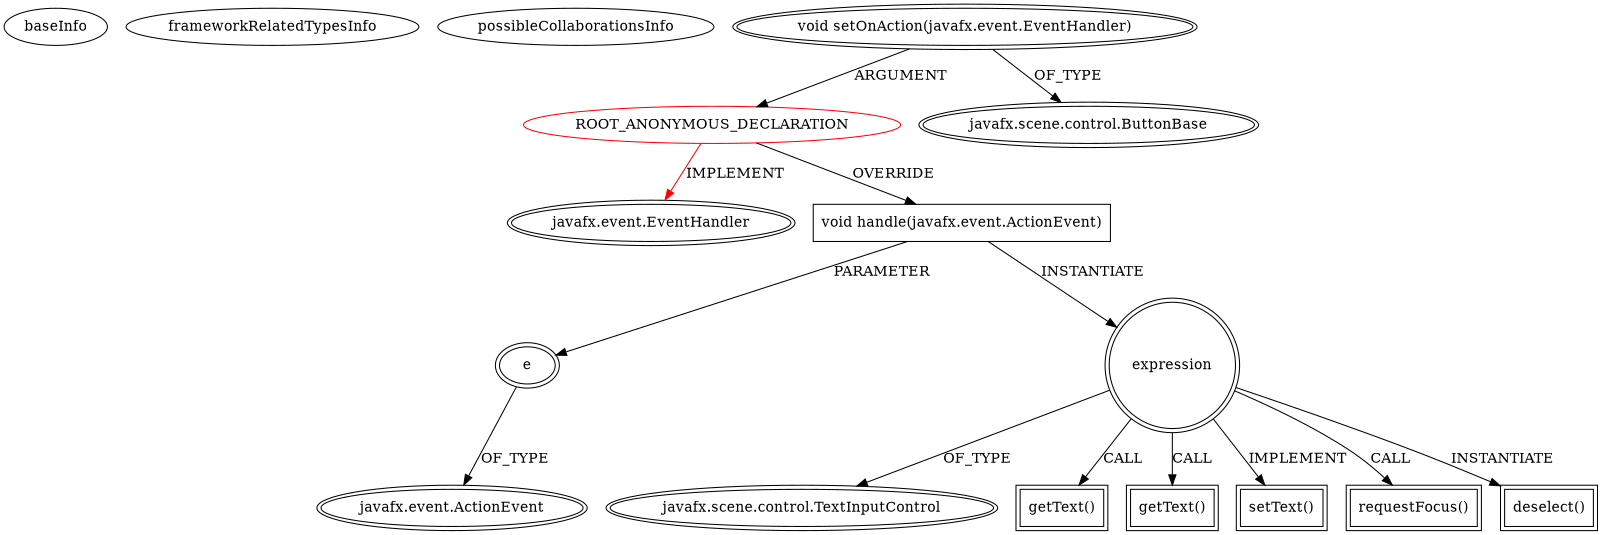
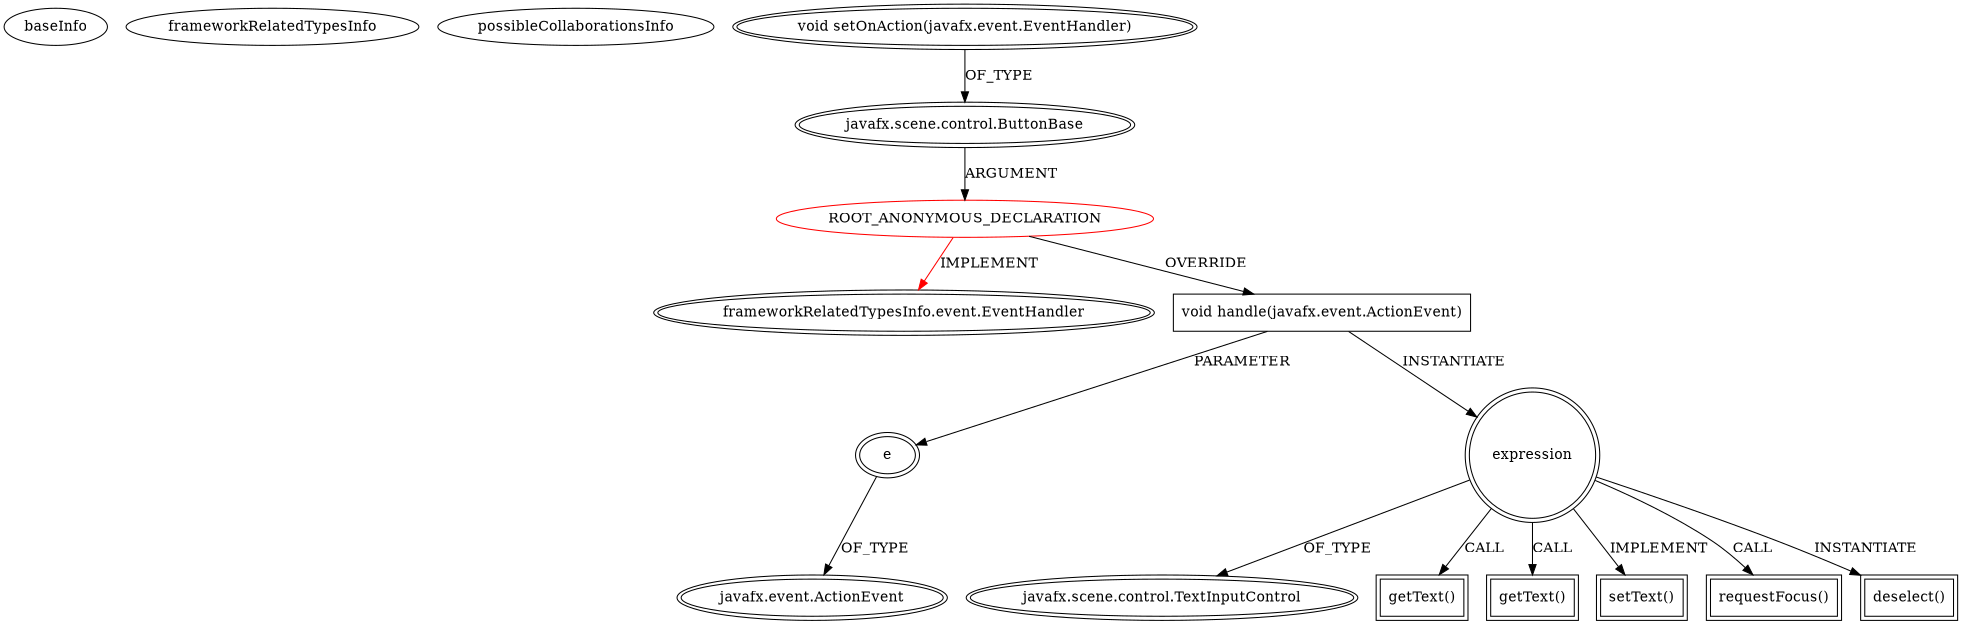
  digraph {
    node [isFrameworkType=true vertexType=INSIDE_CALL peripheries=2]
    baseInfo [category=extension_graph graphId=200 isAnonymous=true possibleRelation=false isFrameworkType="" vertexType="" peripheries=""]
    frameworkRelatedTypesInfo [0="javafx.event.EventHandler" isFrameworkType="" vertexType="" peripheries=""]
    possibleCollaborationsInfo [isFrameworkType="" vertexType="" peripheries=""]
    n4 [color=red isFrameworkType=false label=ROOT_ANONYMOUS_DECLARATION vertexType=ROOT_ANONYMOUS_DECLARATION peripheries=""]
-   n5 [label="javafx.event.EventHandler" vertexType=FRAMEWORK_INTERFACE_TYPE]
+   n5 [label="frameworkRelatedTypesInfo.event.EventHandler" vertexType=FRAMEWORK_INTERFACE_TYPE]
    n6 [isFrameworkType=false label="void handle(javafx.event.ActionEvent)" shape=box vertexType=OVERRIDING_METHOD_DECLARATION peripheries=""]
    n7 [label=e vertexType=PARAMETER_DECLARATION]
    n8 [label=expression shape=circle vertexType=VARIABLE_EXPRESION]
    n9 [label="void setOnAction(javafx.event.EventHandler)" vertexType=OUTSIDE_CALL]
    n10 [label="javafx.scene.control.ButtonBase" vertexType=FRAMEWORK_CLASS_TYPE]
    n11 [label="javafx.event.ActionEvent" vertexType=FRAMEWORK_CLASS_TYPE]
    n12 [label="javafx.scene.control.TextInputControl" vertexType=FRAMEWORK_CLASS_TYPE]
    n13 [label="getText()" shape=box]
    n14 [label="getText()" shape=box]
    n15 [label="setText()" shape=box]
    n16 [label="requestFocus()" shape=box]
    n17 [label="deselect()" shape=box]
    n4 -> n5 [color=red label=IMPLEMENT]
    n4 -> n6 [label=OVERRIDE]
    n6 -> n7 [label=PARAMETER]
    n6 -> n8 [label=INSTANTIATE]
    n7 -> n11 [label=OF_TYPE]
    n8 -> n12 [label=OF_TYPE]
    n8 -> n13 [label=CALL]
    n8 -> n14 [label=CALL]
    n8 -> n15 [label=IMPLEMENT]
    n8 -> n16 [label=CALL]
    n8 -> n17 [label=INSTANTIATE]
-   n9 -> n4 [label=ARGUMENT]
+   n10 -> n4 [label=ARGUMENT]
    n9 -> n10 [label=OF_TYPE]
  }
